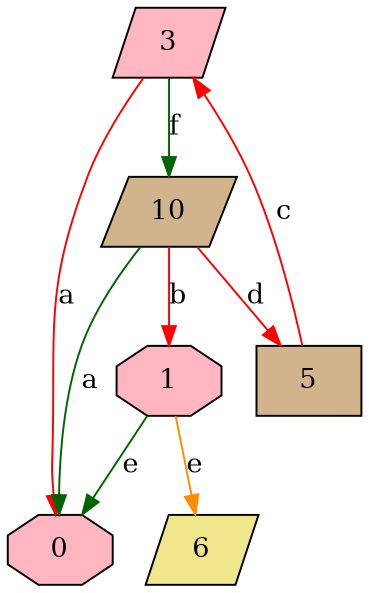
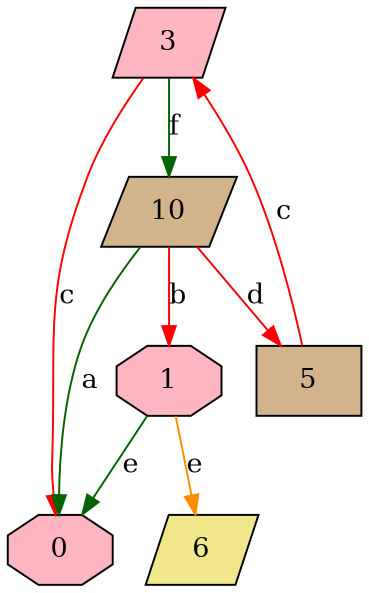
  strict digraph {
    node [fillcolor=lightpink shape=parallelogram style=filled]
    edge [color=red]
    1 [shape=octagon]
    0 [shape=octagon]
    6 [fillcolor=khaki]
    3
    10 [fillcolor=tan]
    5 [fillcolor=tan shape=box]
    1 -> 0 [color=darkgreen label=e]
    1 -> 6 [color=darkorange label=e]
-   3 -> 0 [label=a]
+   3 -> 0 [label=c]
    3 -> 10 [color=darkgreen label=f]
    10 -> 1 [label=b]
    10 -> 0 [color=darkgreen label=a]
    10 -> 5 [label=d]
    5 -> 3 [label=c]
  }
